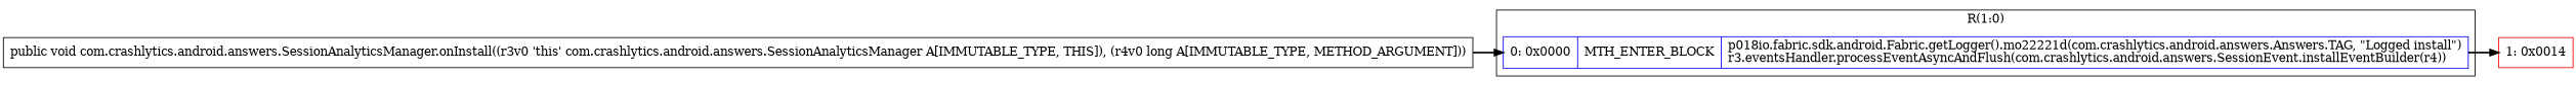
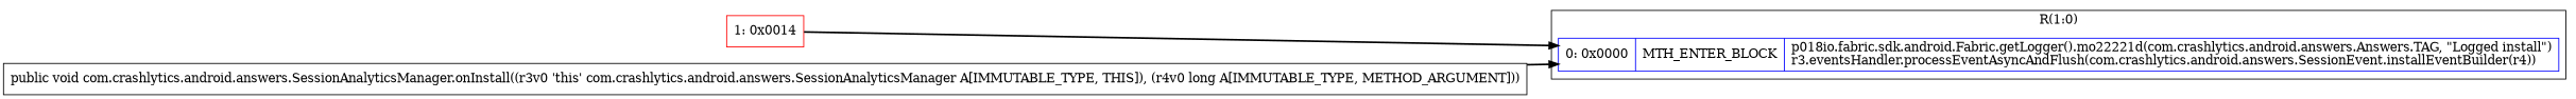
  digraph {
    rankdir=LR
    node [shape=record]
    edge [style=bold]
    n1 [color=blue label="{0\:\ 0x0000|MTH_ENTER_BLOCK\l|p018io.fabric.sdk.android.Fabric.getLogger().mo22221d(com.crashlytics.android.answers.Answers.TAG, \"Logged install\")\lr3.eventsHandler.processEventAsyncAndFlush(com.crashlytics.android.answers.SessionEvent.installEventBuilder(r4))\l}"]
    n2 [color=red label="{1\:\ 0x0014}"]
    n3 [label="{public void com.crashlytics.android.answers.SessionAnalyticsManager.onInstall((r3v0 'this' com.crashlytics.android.answers.SessionAnalyticsManager A[IMMUTABLE_TYPE, THIS]), (r4v0 long A[IMMUTABLE_TYPE, METHOD_ARGUMENT])) }"]
    subgraph cluster_1 {
      label="R(1:0)"
      n1
    }
-   n1 -> n2
+   n2 -> n1
    n3 -> n1
  }
